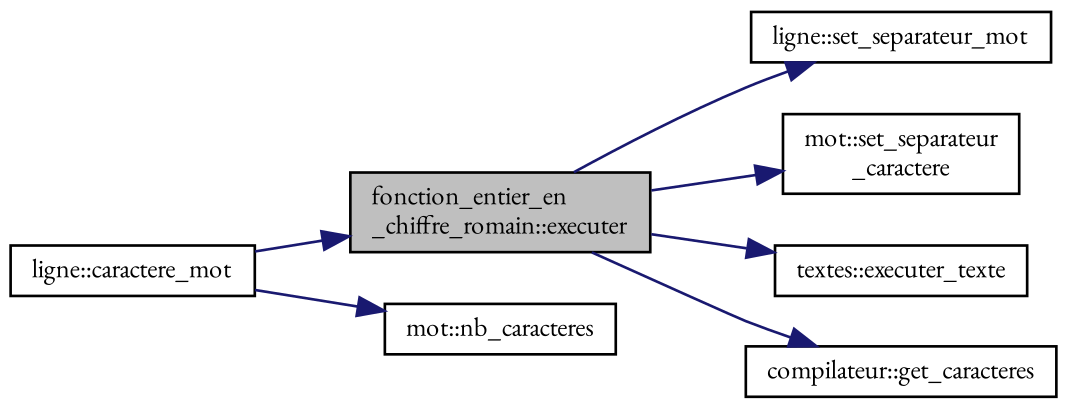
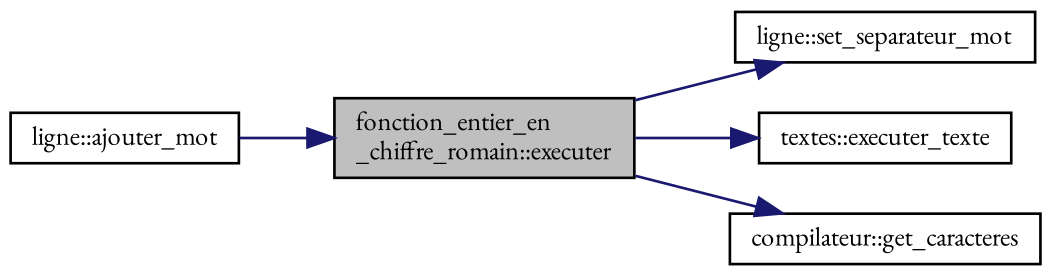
  digraph {
    fontname="EB Garamond"
    rankdir=LR
    node [color=black fillcolor=white fontname="EB Garamond" fontsize=10 shape=record style=filled]
    edge [color=midnightblue fontname="EB Garamond" fontsize=10 labelfontname=Helvetica labelfontsize=10 style=solid]
    n1 [fillcolor=grey75 fontcolor=black height=0.2 label="fonction_entier_en\l_chiffre_romain::executer" width=0.4]
    n2 [height=0.2 label="ligne::set_separateur_mot" width=0.4]
-   n3 [height=0.2 label="mot::set_separateur\l_caractere" width=0.4]
    n4 [height=0.2 label="textes::executer_texte" width=0.4]
    n5 [height=0.2 label="compilateur::get_caracteres" width=0.4]
-   n6 [height=0.2 label="ligne::caractere_mot" width=0.4]
-   n7 [height=0.2 label="mot::nb_caracteres" width=0.4]
+   n6 [height=0.2 label="ligne::ajouter_mot" width=0.4]
    n1 -> n2
-   n1 -> n3
    n1 -> n4
    n1 -> n5
    n6 -> n1
-   n6 -> n7
  }
